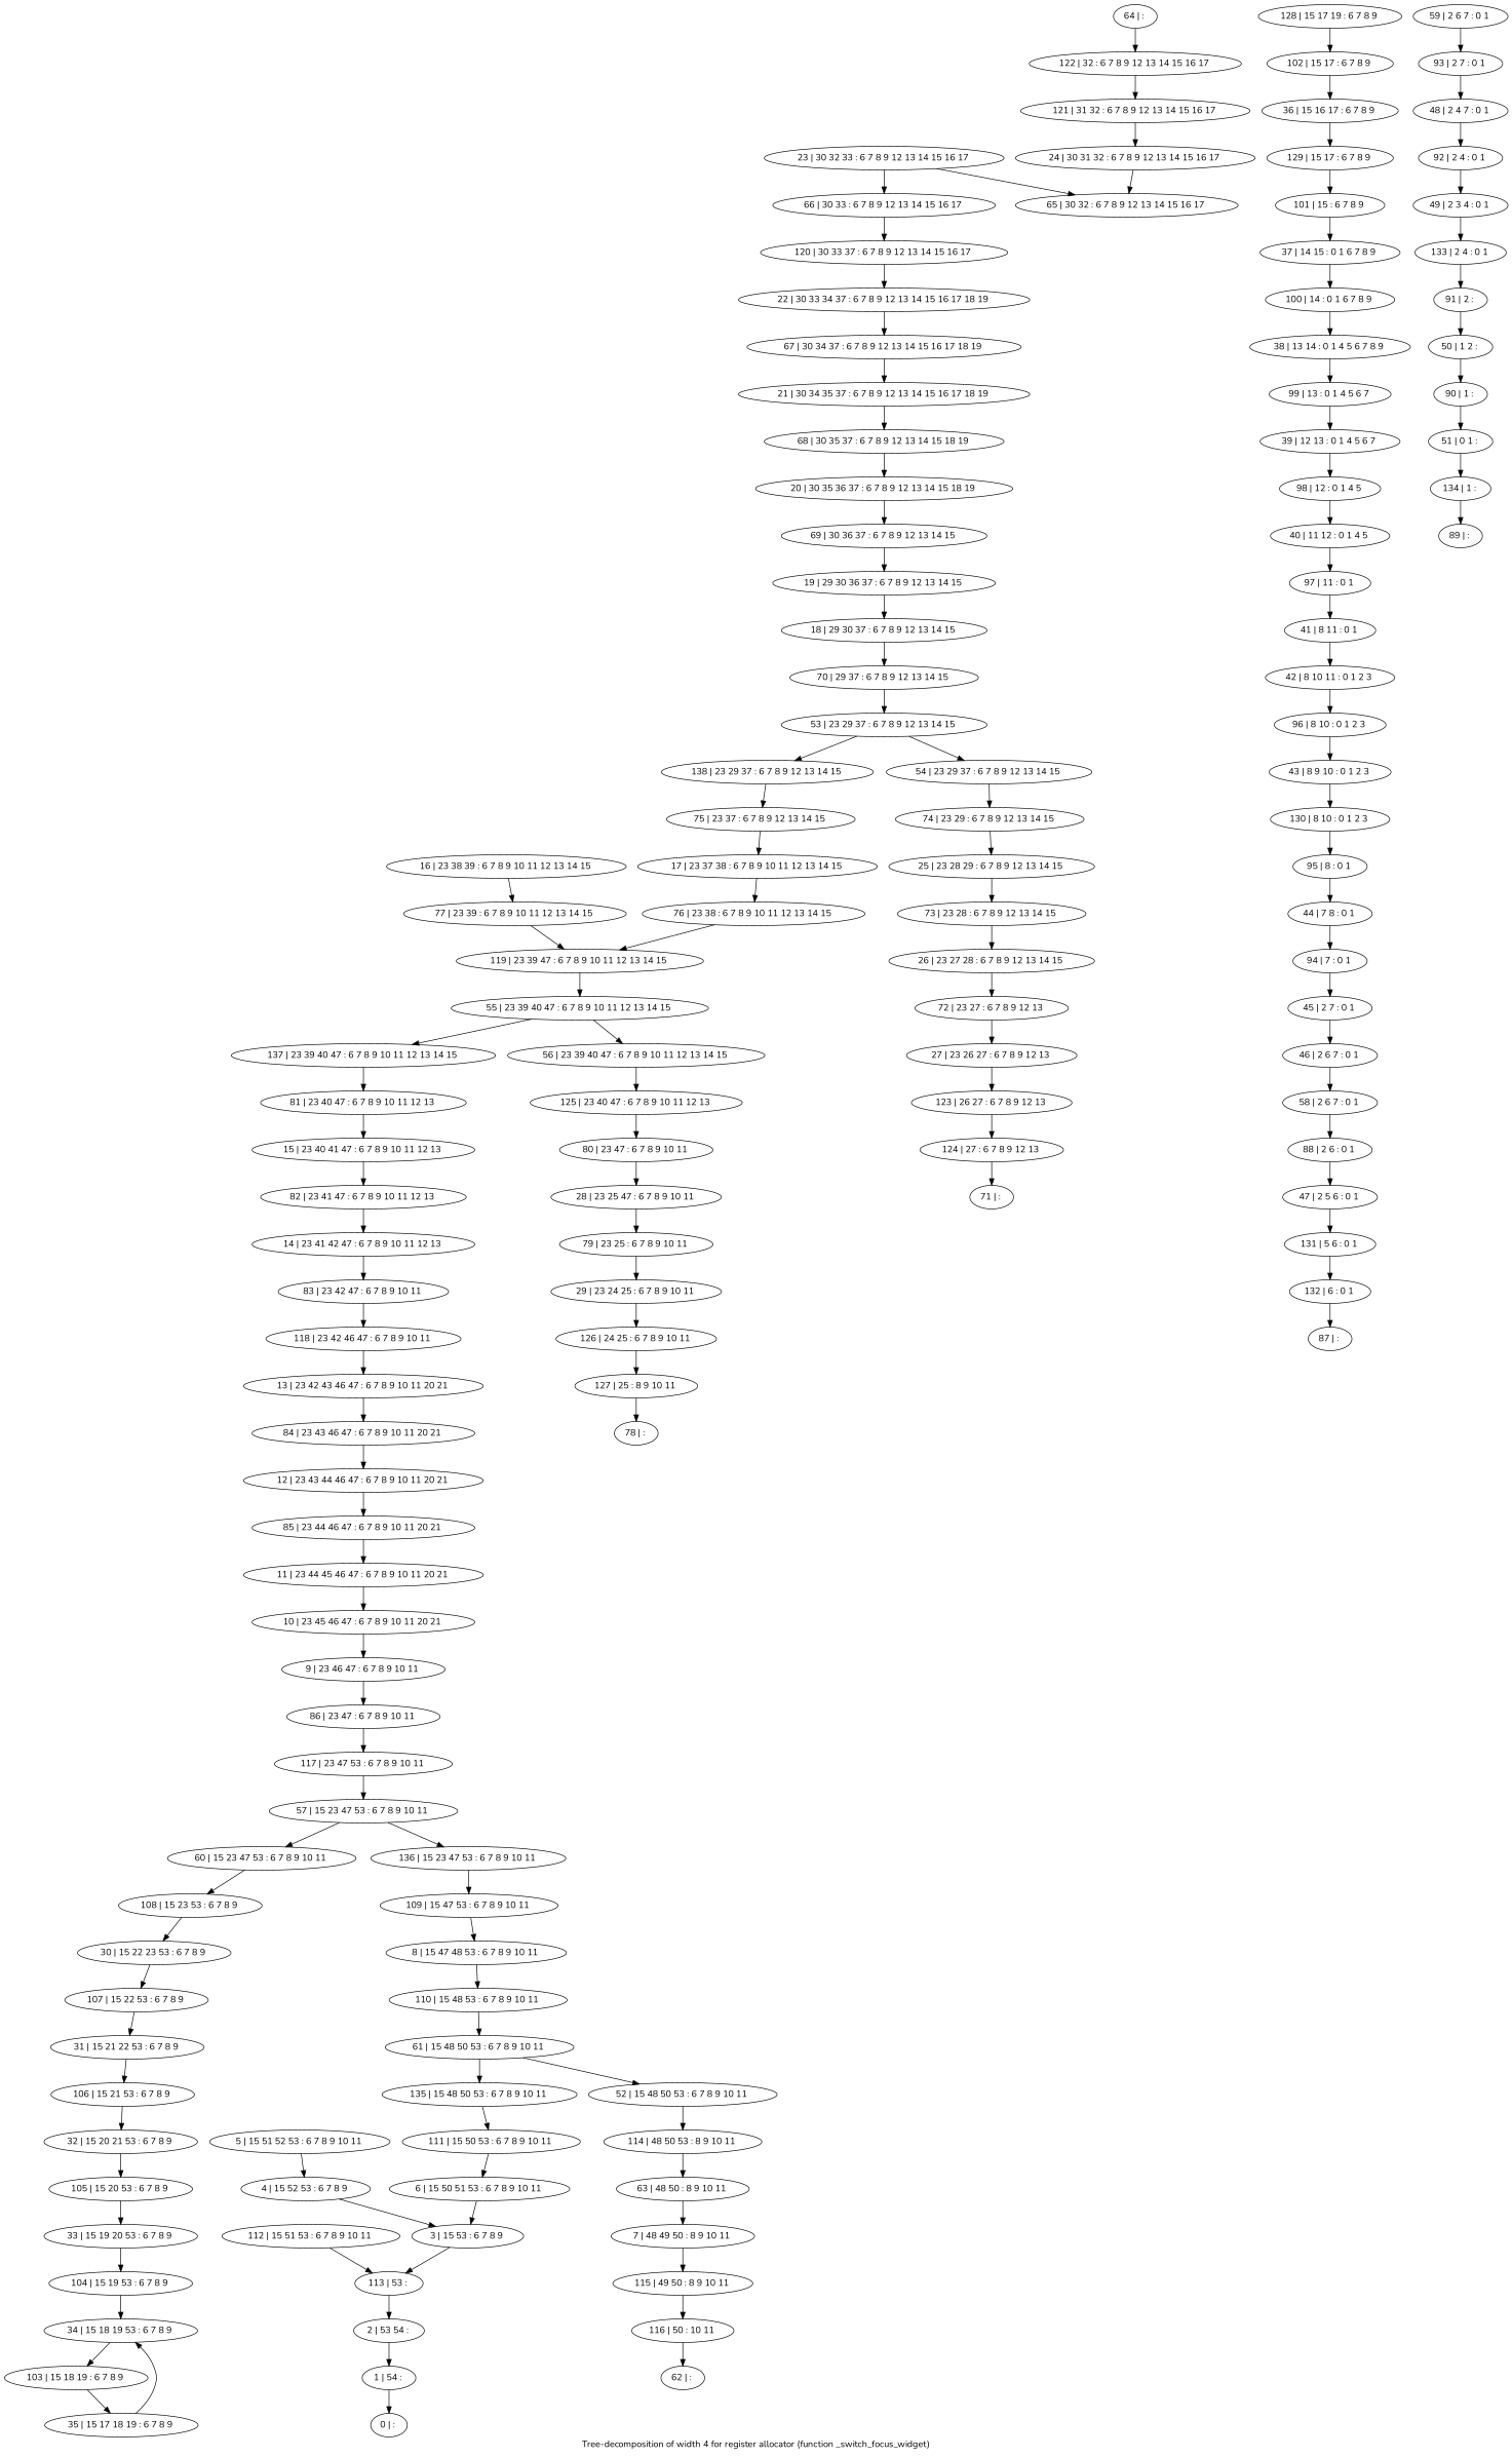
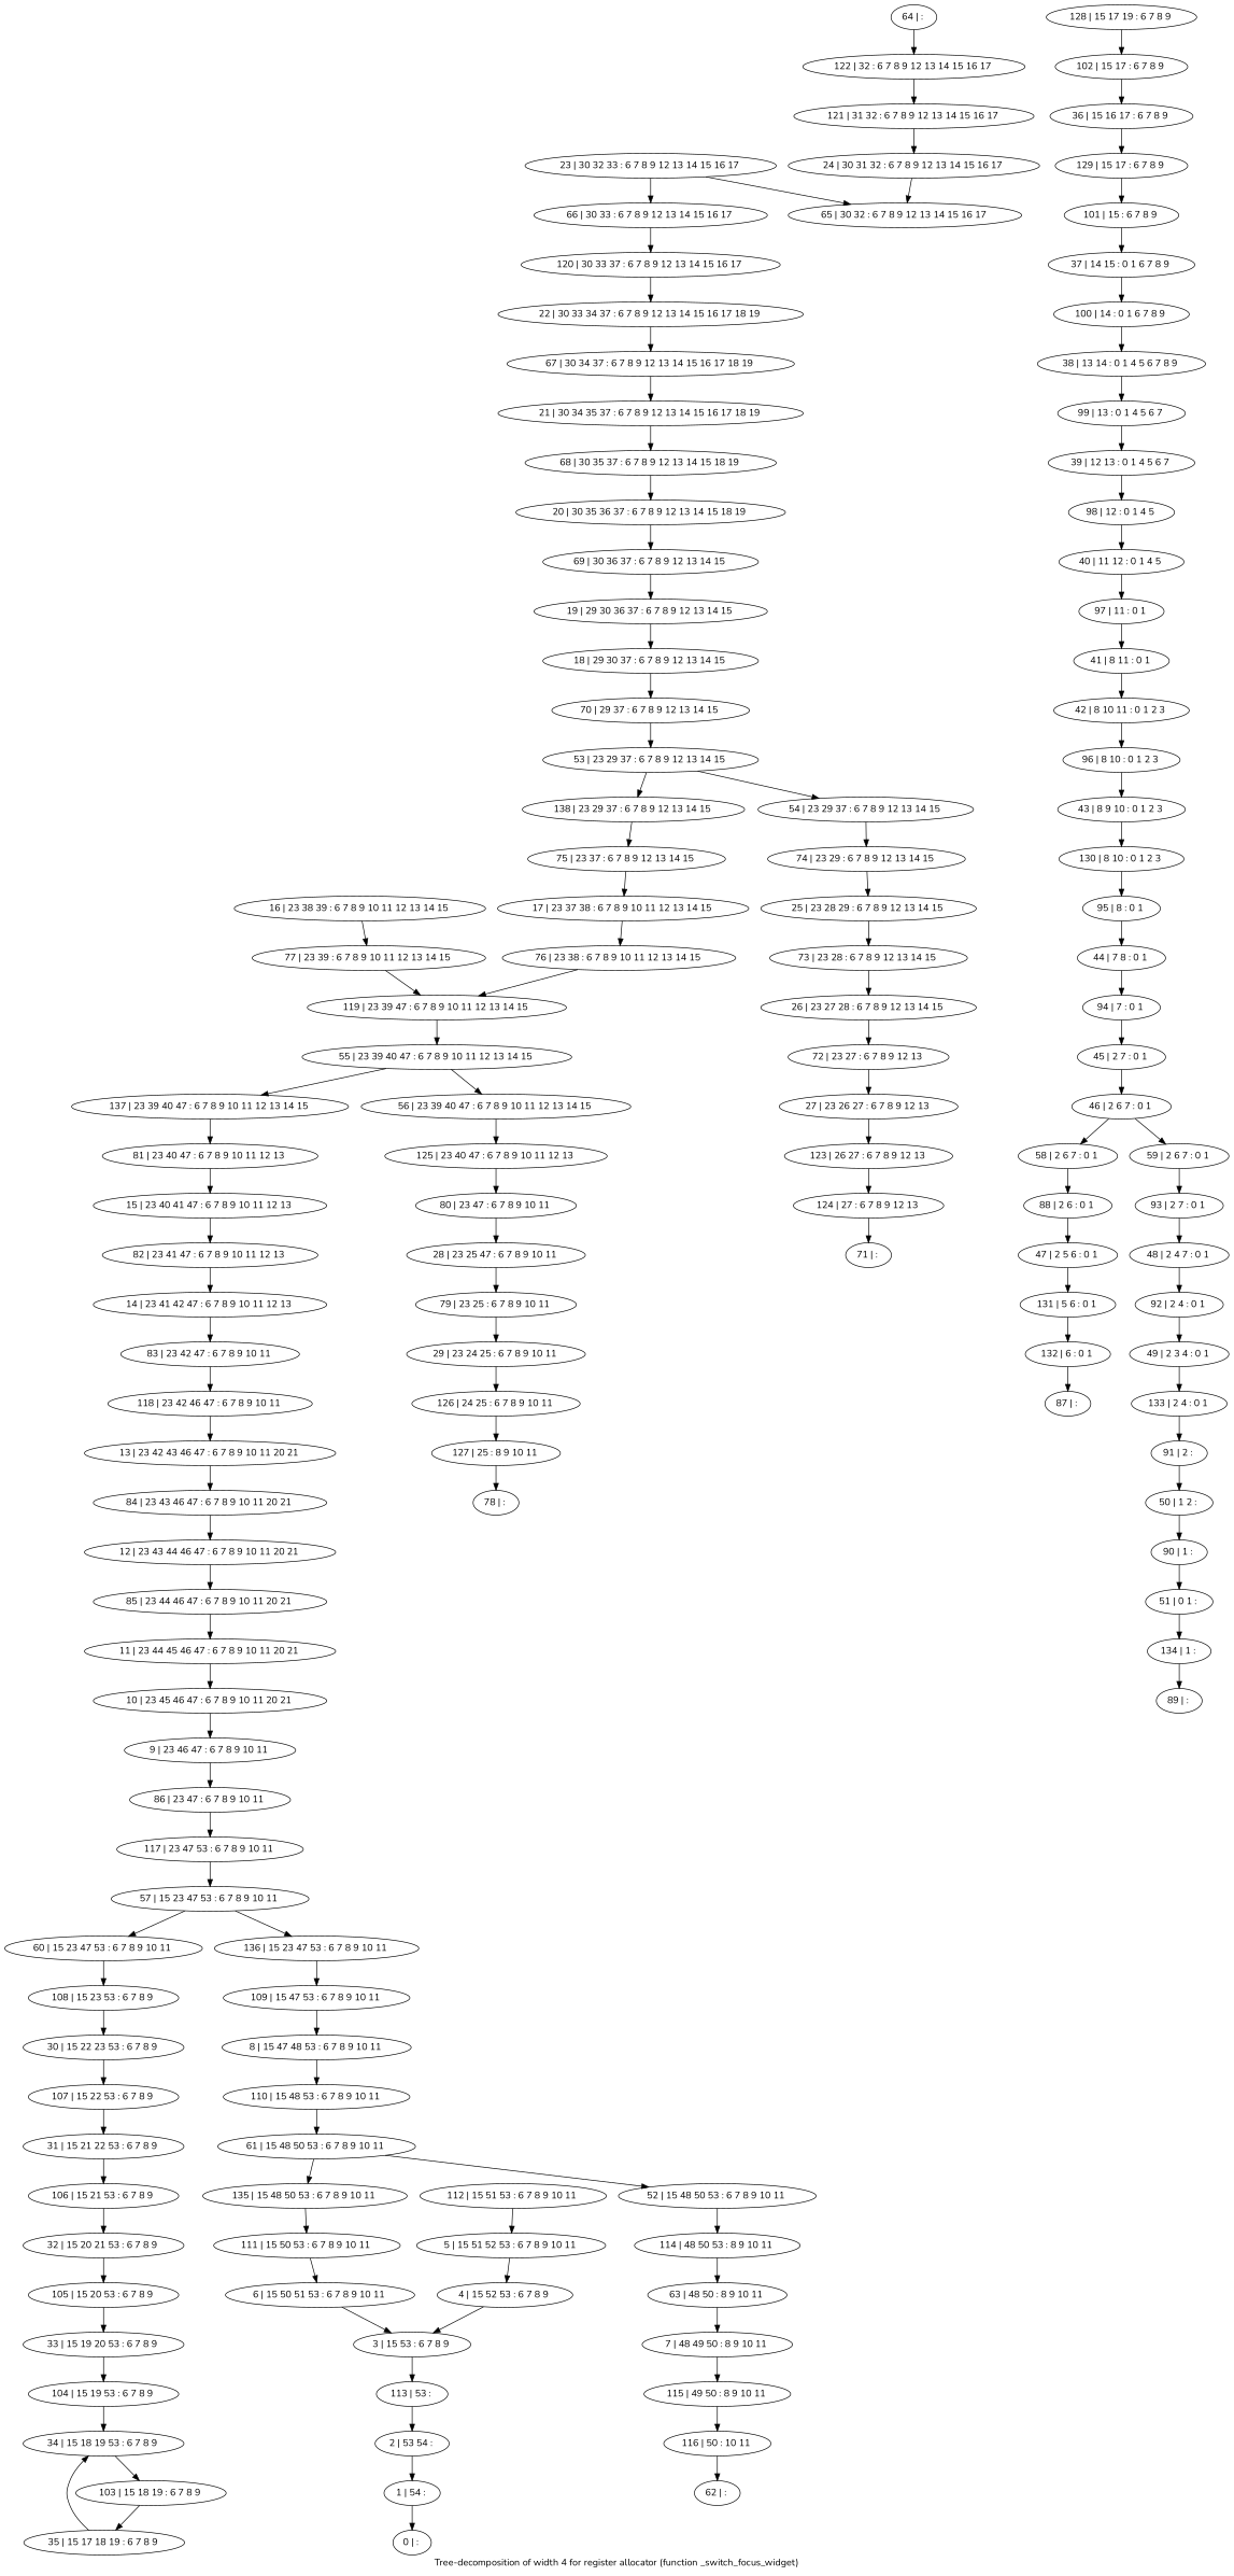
  digraph {
    fontname=Nunito
    label="Tree-decomposition of width 4 for register allocator (function _switch_focus_widget)"
    node [fontname=Nunito]
    edge [fontname=Nunito]
    n1 [label="0 | : "]
    n2 [label="1 | 54 : "]
    n3 [label="2 | 53 54 : "]
    n4 [label="3 | 15 53 : 6 7 8 9 "]
    n5 [label="113 | 53 : "]
    n6 [label="4 | 15 52 53 : 6 7 8 9 "]
    n7 [label="5 | 15 51 52 53 : 6 7 8 9 10 11 "]
    n8 [label="6 | 15 50 51 53 : 6 7 8 9 10 11 "]
    n9 [label="112 | 15 51 53 : 6 7 8 9 10 11 "]
    n10 [label="7 | 48 49 50 : 8 9 10 11 "]
    n11 [label="115 | 49 50 : 8 9 10 11 "]
    n12 [label="116 | 50 : 10 11 "]
    n13 [label="8 | 15 47 48 53 : 6 7 8 9 10 11 "]
    n14 [label="110 | 15 48 53 : 6 7 8 9 10 11 "]
    n15 [label="61 | 15 48 50 53 : 6 7 8 9 10 11 "]
    n16 [label="9 | 23 46 47 : 6 7 8 9 10 11 "]
    n17 [label="86 | 23 47 : 6 7 8 9 10 11 "]
    n18 [label="117 | 23 47 53 : 6 7 8 9 10 11 "]
    n19 [label="10 | 23 45 46 47 : 6 7 8 9 10 11 20 21 "]
    n20 [label="11 | 23 44 45 46 47 : 6 7 8 9 10 11 20 21 "]
    n21 [label="12 | 23 43 44 46 47 : 6 7 8 9 10 11 20 21 "]
    n22 [label="85 | 23 44 46 47 : 6 7 8 9 10 11 20 21 "]
    n23 [label="13 | 23 42 43 46 47 : 6 7 8 9 10 11 20 21 "]
    n24 [label="84 | 23 43 46 47 : 6 7 8 9 10 11 20 21 "]
    n25 [label="14 | 23 41 42 47 : 6 7 8 9 10 11 12 13 "]
    n26 [label="83 | 23 42 47 : 6 7 8 9 10 11 "]
    n27 [label="118 | 23 42 46 47 : 6 7 8 9 10 11 "]
    n28 [label="15 | 23 40 41 47 : 6 7 8 9 10 11 12 13 "]
    n29 [label="82 | 23 41 47 : 6 7 8 9 10 11 12 13 "]
    n30 [label="16 | 23 38 39 : 6 7 8 9 10 11 12 13 14 15 "]
    n31 [label="77 | 23 39 : 6 7 8 9 10 11 12 13 14 15 "]
    n32 [label="119 | 23 39 47 : 6 7 8 9 10 11 12 13 14 15 "]
    n33 [label="17 | 23 37 38 : 6 7 8 9 10 11 12 13 14 15 "]
    n34 [label="76 | 23 38 : 6 7 8 9 10 11 12 13 14 15 "]
    n35 [label="18 | 29 30 37 : 6 7 8 9 12 13 14 15 "]
    n36 [label="70 | 29 37 : 6 7 8 9 12 13 14 15 "]
    n37 [label="53 | 23 29 37 : 6 7 8 9 12 13 14 15 "]
    n38 [label="19 | 29 30 36 37 : 6 7 8 9 12 13 14 15 "]
    n39 [label="20 | 30 35 36 37 : 6 7 8 9 12 13 14 15 18 19 "]
    n40 [label="69 | 30 36 37 : 6 7 8 9 12 13 14 15 "]
    n41 [label="21 | 30 34 35 37 : 6 7 8 9 12 13 14 15 16 17 18 19 "]
    n42 [label="68 | 30 35 37 : 6 7 8 9 12 13 14 15 18 19 "]
    n43 [label="22 | 30 33 34 37 : 6 7 8 9 12 13 14 15 16 17 18 19 "]
    n44 [label="67 | 30 34 37 : 6 7 8 9 12 13 14 15 16 17 18 19 "]
    n45 [label="23 | 30 32 33 : 6 7 8 9 12 13 14 15 16 17 "]
    n46 [label="66 | 30 33 : 6 7 8 9 12 13 14 15 16 17 "]
    n47 [label="65 | 30 32 : 6 7 8 9 12 13 14 15 16 17 "]
    n48 [label="120 | 30 33 37 : 6 7 8 9 12 13 14 15 16 17 "]
    n49 [label="24 | 30 31 32 : 6 7 8 9 12 13 14 15 16 17 "]
    n50 [label="25 | 23 28 29 : 6 7 8 9 12 13 14 15 "]
    n51 [label="73 | 23 28 : 6 7 8 9 12 13 14 15 "]
    n52 [label="26 | 23 27 28 : 6 7 8 9 12 13 14 15 "]
    n53 [label="72 | 23 27 : 6 7 8 9 12 13 "]
    n54 [label="27 | 23 26 27 : 6 7 8 9 12 13 "]
    n55 [label="123 | 26 27 : 6 7 8 9 12 13 "]
    n56 [label="124 | 27 : 6 7 8 9 12 13 "]
    n57 [label="28 | 23 25 47 : 6 7 8 9 10 11 "]
    n58 [label="79 | 23 25 : 6 7 8 9 10 11 "]
    n59 [label="29 | 23 24 25 : 6 7 8 9 10 11 "]
    n60 [label="126 | 24 25 : 6 7 8 9 10 11 "]
    n61 [label="127 | 25 : 8 9 10 11 "]
    n62 [label="30 | 15 22 23 53 : 6 7 8 9 "]
    n63 [label="107 | 15 22 53 : 6 7 8 9 "]
    n64 [label="31 | 15 21 22 53 : 6 7 8 9 "]
    n65 [label="106 | 15 21 53 : 6 7 8 9 "]
    n66 [label="32 | 15 20 21 53 : 6 7 8 9 "]
    n67 [label="105 | 15 20 53 : 6 7 8 9 "]
    n68 [label="33 | 15 19 20 53 : 6 7 8 9 "]
    n69 [label="104 | 15 19 53 : 6 7 8 9 "]
    n70 [label="34 | 15 18 19 53 : 6 7 8 9 "]
    n71 [label="103 | 15 18 19 : 6 7 8 9 "]
    n72 [label="35 | 15 17 18 19 : 6 7 8 9 "]
    n73 [label="128 | 15 17 19 : 6 7 8 9 "]
    n74 [label="102 | 15 17 : 6 7 8 9 "]
    n75 [label="36 | 15 16 17 : 6 7 8 9 "]
    n76 [label="129 | 15 17 : 6 7 8 9 "]
    n77 [label="101 | 15 : 6 7 8 9 "]
    n78 [label="37 | 14 15 : 0 1 6 7 8 9 "]
    n79 [label="100 | 14 : 0 1 6 7 8 9 "]
    n80 [label="38 | 13 14 : 0 1 4 5 6 7 8 9 "]
    n81 [label="99 | 13 : 0 1 4 5 6 7 "]
    n82 [label="39 | 12 13 : 0 1 4 5 6 7 "]
    n83 [label="98 | 12 : 0 1 4 5 "]
    n84 [label="40 | 11 12 : 0 1 4 5 "]
    n85 [label="97 | 11 : 0 1 "]
    n86 [label="41 | 8 11 : 0 1 "]
    n87 [label="42 | 8 10 11 : 0 1 2 3 "]
    n88 [label="96 | 8 10 : 0 1 2 3 "]
    n89 [label="43 | 8 9 10 : 0 1 2 3 "]
    n90 [label="130 | 8 10 : 0 1 2 3 "]
    n91 [label="95 | 8 : 0 1 "]
    n92 [label="44 | 7 8 : 0 1 "]
    n93 [label="94 | 7 : 0 1 "]
    n94 [label="45 | 2 7 : 0 1 "]
    n95 [label="46 | 2 6 7 : 0 1 "]
    n96 [label="58 | 2 6 7 : 0 1 "]
    n97 [label="59 | 2 6 7 : 0 1 "]
    n98 [label="88 | 2 6 : 0 1 "]
    n99 [label="93 | 2 7 : 0 1 "]
    n100 [label="47 | 2 5 6 : 0 1 "]
    n101 [label="131 | 5 6 : 0 1 "]
    n102 [label="132 | 6 : 0 1 "]
    n103 [label="48 | 2 4 7 : 0 1 "]
    n104 [label="92 | 2 4 : 0 1 "]
    n105 [label="49 | 2 3 4 : 0 1 "]
    n106 [label="133 | 2 4 : 0 1 "]
    n107 [label="91 | 2 : "]
    n108 [label="50 | 1 2 : "]
    n109 [label="90 | 1 : "]
    n110 [label="51 | 0 1 : "]
    n111 [label="134 | 1 : "]
    n112 [label="89 | : "]
    n113 [label="52 | 15 48 50 53 : 6 7 8 9 10 11 "]
    n114 [label="114 | 48 50 53 : 8 9 10 11 "]
    n115 [label="63 | 48 50 : 8 9 10 11 "]
    n116 [label="54 | 23 29 37 : 6 7 8 9 12 13 14 15 "]
    n117 [label="138 | 23 29 37 : 6 7 8 9 12 13 14 15 "]
    n118 [label="74 | 23 29 : 6 7 8 9 12 13 14 15 "]
    n119 [label="75 | 23 37 : 6 7 8 9 12 13 14 15 "]
    n120 [label="55 | 23 39 40 47 : 6 7 8 9 10 11 12 13 14 15 "]
    n121 [label="56 | 23 39 40 47 : 6 7 8 9 10 11 12 13 14 15 "]
    n122 [label="137 | 23 39 40 47 : 6 7 8 9 10 11 12 13 14 15 "]
    n123 [label="125 | 23 40 47 : 6 7 8 9 10 11 12 13 "]
    n124 [label="81 | 23 40 47 : 6 7 8 9 10 11 12 13 "]
    n125 [label="80 | 23 47 : 6 7 8 9 10 11 "]
    n126 [label="57 | 15 23 47 53 : 6 7 8 9 10 11 "]
    n127 [label="60 | 15 23 47 53 : 6 7 8 9 10 11 "]
    n128 [label="136 | 15 23 47 53 : 6 7 8 9 10 11 "]
    n129 [label="108 | 15 23 53 : 6 7 8 9 "]
    n130 [label="109 | 15 47 53 : 6 7 8 9 10 11 "]
    n131 [label="135 | 15 48 50 53 : 6 7 8 9 10 11 "]
    n132 [label="111 | 15 50 53 : 6 7 8 9 10 11 "]
    n133 [label="62 | : "]
    n134 [label="64 | : "]
    n135 [label="122 | 32 : 6 7 8 9 12 13 14 15 16 17 "]
    n136 [label="121 | 31 32 : 6 7 8 9 12 13 14 15 16 17 "]
    n137 [label="71 | : "]
    n138 [label="78 | : "]
    n139 [label="87 | : "]
    n2 -> n1
    n3 -> n2
    n4 -> n5
    n5 -> n3
    n6 -> n4
    n7 -> n6
    n8 -> n4
-   n9 -> n5
+   n9 -> n7
    n10 -> n11
    n11 -> n12
    n12 -> n133
    n13 -> n14
    n14 -> n15
    n15 -> n113
    n15 -> n131
    n16 -> n17
    n17 -> n18
    n18 -> n126
    n19 -> n16
    n20 -> n19
    n21 -> n22
    n22 -> n20
    n23 -> n24
    n24 -> n21
    n25 -> n26
    n26 -> n27
    n27 -> n23
    n28 -> n29
    n29 -> n25
    n30 -> n31
    n31 -> n32
    n32 -> n120
    n33 -> n34
    n34 -> n32
    n35 -> n36
    n36 -> n37
    n37 -> n116
    n37 -> n117
    n38 -> n35
    n39 -> n40
    n40 -> n38
    n41 -> n42
    n42 -> n39
    n43 -> n44
    n44 -> n41
    n45 -> n46
    n45 -> n47
    n46 -> n48
    n48 -> n43
    n49 -> n47
    n50 -> n51
    n51 -> n52
    n52 -> n53
    n53 -> n54
    n54 -> n55
    n55 -> n56
    n56 -> n137
    n57 -> n58
    n58 -> n59
    n59 -> n60
    n60 -> n61
    n61 -> n138
    n62 -> n63
    n63 -> n64
    n64 -> n65
    n65 -> n66
    n66 -> n67
    n67 -> n68
    n68 -> n69
    n69 -> n70
    n70 -> n71
    n71 -> n72
    n72 -> n70
    n73 -> n74
    n74 -> n75
    n75 -> n76
    n76 -> n77
    n77 -> n78
    n78 -> n79
    n79 -> n80
    n80 -> n81
    n81 -> n82
    n82 -> n83
    n83 -> n84
    n84 -> n85
    n85 -> n86
    n86 -> n87
    n87 -> n88
    n88 -> n89
    n89 -> n90
    n90 -> n91
    n91 -> n92
    n92 -> n93
    n93 -> n94
    n94 -> n95
    n95 -> n96
+   n95 -> n97
    n96 -> n98
    n97 -> n99
    n98 -> n100
    n99 -> n103
    n100 -> n101
    n101 -> n102
    n102 -> n139
    n103 -> n104
    n104 -> n105
    n105 -> n106
    n106 -> n107
    n107 -> n108
    n108 -> n109
    n109 -> n110
    n110 -> n111
    n111 -> n112
    n113 -> n114
    n114 -> n115
    n115 -> n10
    n116 -> n118
    n117 -> n119
    n118 -> n50
    n119 -> n33
    n120 -> n121
    n120 -> n122
    n121 -> n123
    n122 -> n124
    n123 -> n125
    n124 -> n28
    n125 -> n57
    n126 -> n127
    n126 -> n128
    n127 -> n129
    n128 -> n130
    n129 -> n62
    n130 -> n13
    n131 -> n132
    n132 -> n8
    n134 -> n135
    n135 -> n136
    n136 -> n49
  }
